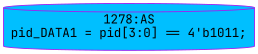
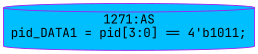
  strict digraph {
    fontname="JetBrains Mono"
-   n1 [ast="<pyverilog.vparser.ast.Assign object at 0x7f0647e4b0d0>" def_var="['pid_DATA1']" fillcolor=deepskyblue label="1278:AS\npid_DATA1 = pid[3:0] == 4'b1011;" statements="[]" style=filled typ=Assign use_var="['pid']" color=purple shape=cylinder fontname="JetBrains Mono"]
+   n1 [ast="<pyverilog.vparser.ast.Assign object at 0x7f0647e4b0d0>" def_var="['pid_DATA1']" fillcolor=deepskyblue label="1271:AS\npid_DATA1 = pid[3:0] == 4'b1011;" statements="[]" style=filled typ=Assign use_var="['pid']" color=purple shape=cylinder fontname="JetBrains Mono"]
  }
